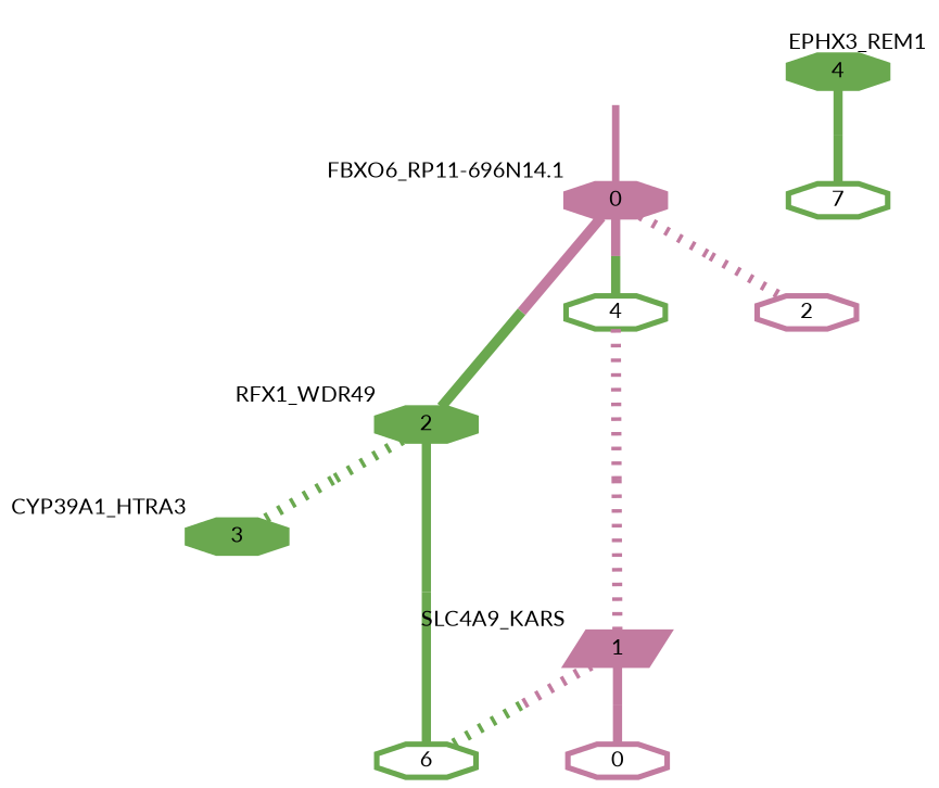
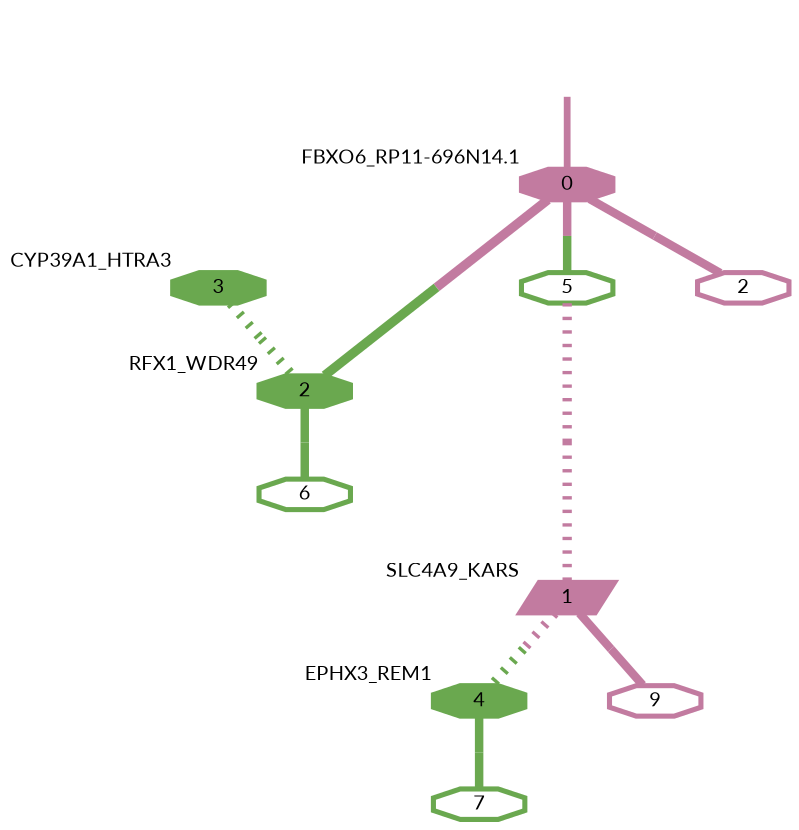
  strict digraph {
    forcelabels=true
    nodesep=0.7
    rankdir=TB
    ranksep=0.6
    splines=false
    node [color="#6aa84fff" fillcolor="#6aa84fff" fixedsize=true fontname=Lato fontsize="12pt" penwidth=3 shape=octagon style=filled]
    edge [arrowsize=0 color="#c27ba0ff;0.5:#6aa84fff" minlen=1.3636363744735718 penwidth=5 style=bold]
    0 [color="#c27ba0ff" fillcolor="#c27ba0ff" height=0.25 xlabel="FBXO6_RP11-696N14.1"]
    2 [height=0.25 xlabel=RFX1_WDR49]
-   5 [height=0.25 style=solid label=4]
+   5 [height=0.25 style=solid]
    n4 [color="#c27ba0ff" fillcolor="#c27ba0ff" height=0.25 label=2 style=solid]
    1 [color="#c27ba0ff" fillcolor="#c27ba0ff" height=0.25 shape=parallelogram xlabel=SLC4A9_KARS]
    4 [height=0.25 xlabel=EPHX3_REM1]
-   9 [color="#c27ba0ff" fillcolor="#c27ba0ff" height=0.25 style=solid label=0]
+   9 [color="#c27ba0ff" fillcolor="#c27ba0ff" height=0.25 style=solid]
    3 [height=0.25 xlabel=CYP39A1_HTRA3]
    6 [height=0.25 style=solid]
    7 [height=0.25 style=solid]
    normal [style=invis xlabel="FBXO6_RP11-696N14.1" color="" fillcolor="" fixedsize="" fontname="" fontsize="" shape=""]
    0 -> 2 [minlen=2.3636362552642822 penwidth=5.5]
    0 -> 5
-   0 -> n4 [color="#c27ba0ff;0.5:#c27ba0ff" style=dotted]
-   2 -> 3 [color="#6aa84fff;0.5:#6aa84fff" minlen=1.7272727489471436 penwidth=5.5 style=dotted]
+   0 -> n4 [color="#c27ba0ff;0.5:#c27ba0ff"]
+   3 -> 2 [color="#6aa84fff;0.5:#6aa84fff" minlen=1.7272727489471436 penwidth=5.5 style=dotted]
    2 -> 6 [color="#6aa84fff;0.5:#6aa84fff" style=solid]
    5 -> 1 [color="#c27ba0ff;0.5:#c27ba0ff" minlen=3.0 penwidth=5.5 style=dotted]
-   1 -> 6 [minlen=1.7272727489471436 penwidth=5.5 style=dotted]
+   1 -> 4 [minlen=1.7272727489471436 penwidth=5.5 style=dotted]
    1 -> 9 [color="#c27ba0ff;0.5:#c27ba0ff"]
    4 -> 7 [color="#6aa84fff;0.5:#6aa84fff"]
    normal -> 0 [color="#c27ba0ff" penwidth=4 minlen=""]
  }
